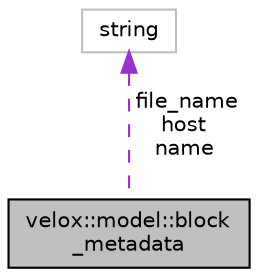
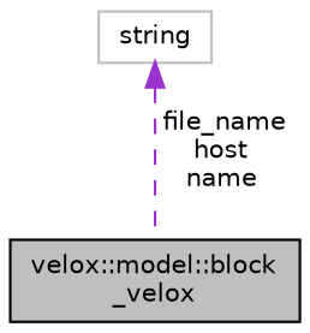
  digraph {
    fontname="DejaVu Sans"
    node [fontname="DejaVu Sans" fontsize=10 shape=record style=filled]
-   n1 [color=black fillcolor=grey75 fontcolor=black height=0.2 label="velox::model::block\l_metadata" width=0.4]
+   n1 [color=black fillcolor=grey75 fontcolor=black height=0.2 label="velox::model::block\l_velox" width=0.4]
    n2 [color=grey75 fillcolor=white height=0.2 label=string width=0.4]
    n2 -> n1 [color=darkorchid3 dir=back fontname="DejaVu Sans" fontsize=10 label=" file_name\nhost\nname" labelfontname=Helvetica labelfontsize=10 style=dashed]
  }
